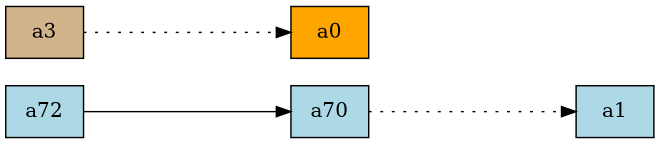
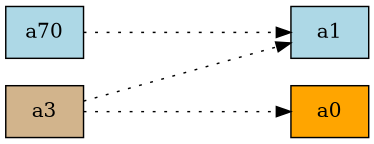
  digraph {
    rankdir=LR
    ranksep=2.0
    node [fillcolor=lightblue shape=record style=filled]
    edge [style=dotted]
    n1 [label="{a1}"]
    n2 [fillcolor=tan label="{a3}"]
    n3 [fillcolor=orange label="{a0}"]
-   n4 [label="{a72}"]
    n5 [label="{a70}"]
+   n2 -> n1
    n2 -> n3
-   n4 -> n5 [style=solid]
    n5 -> n1
  }
